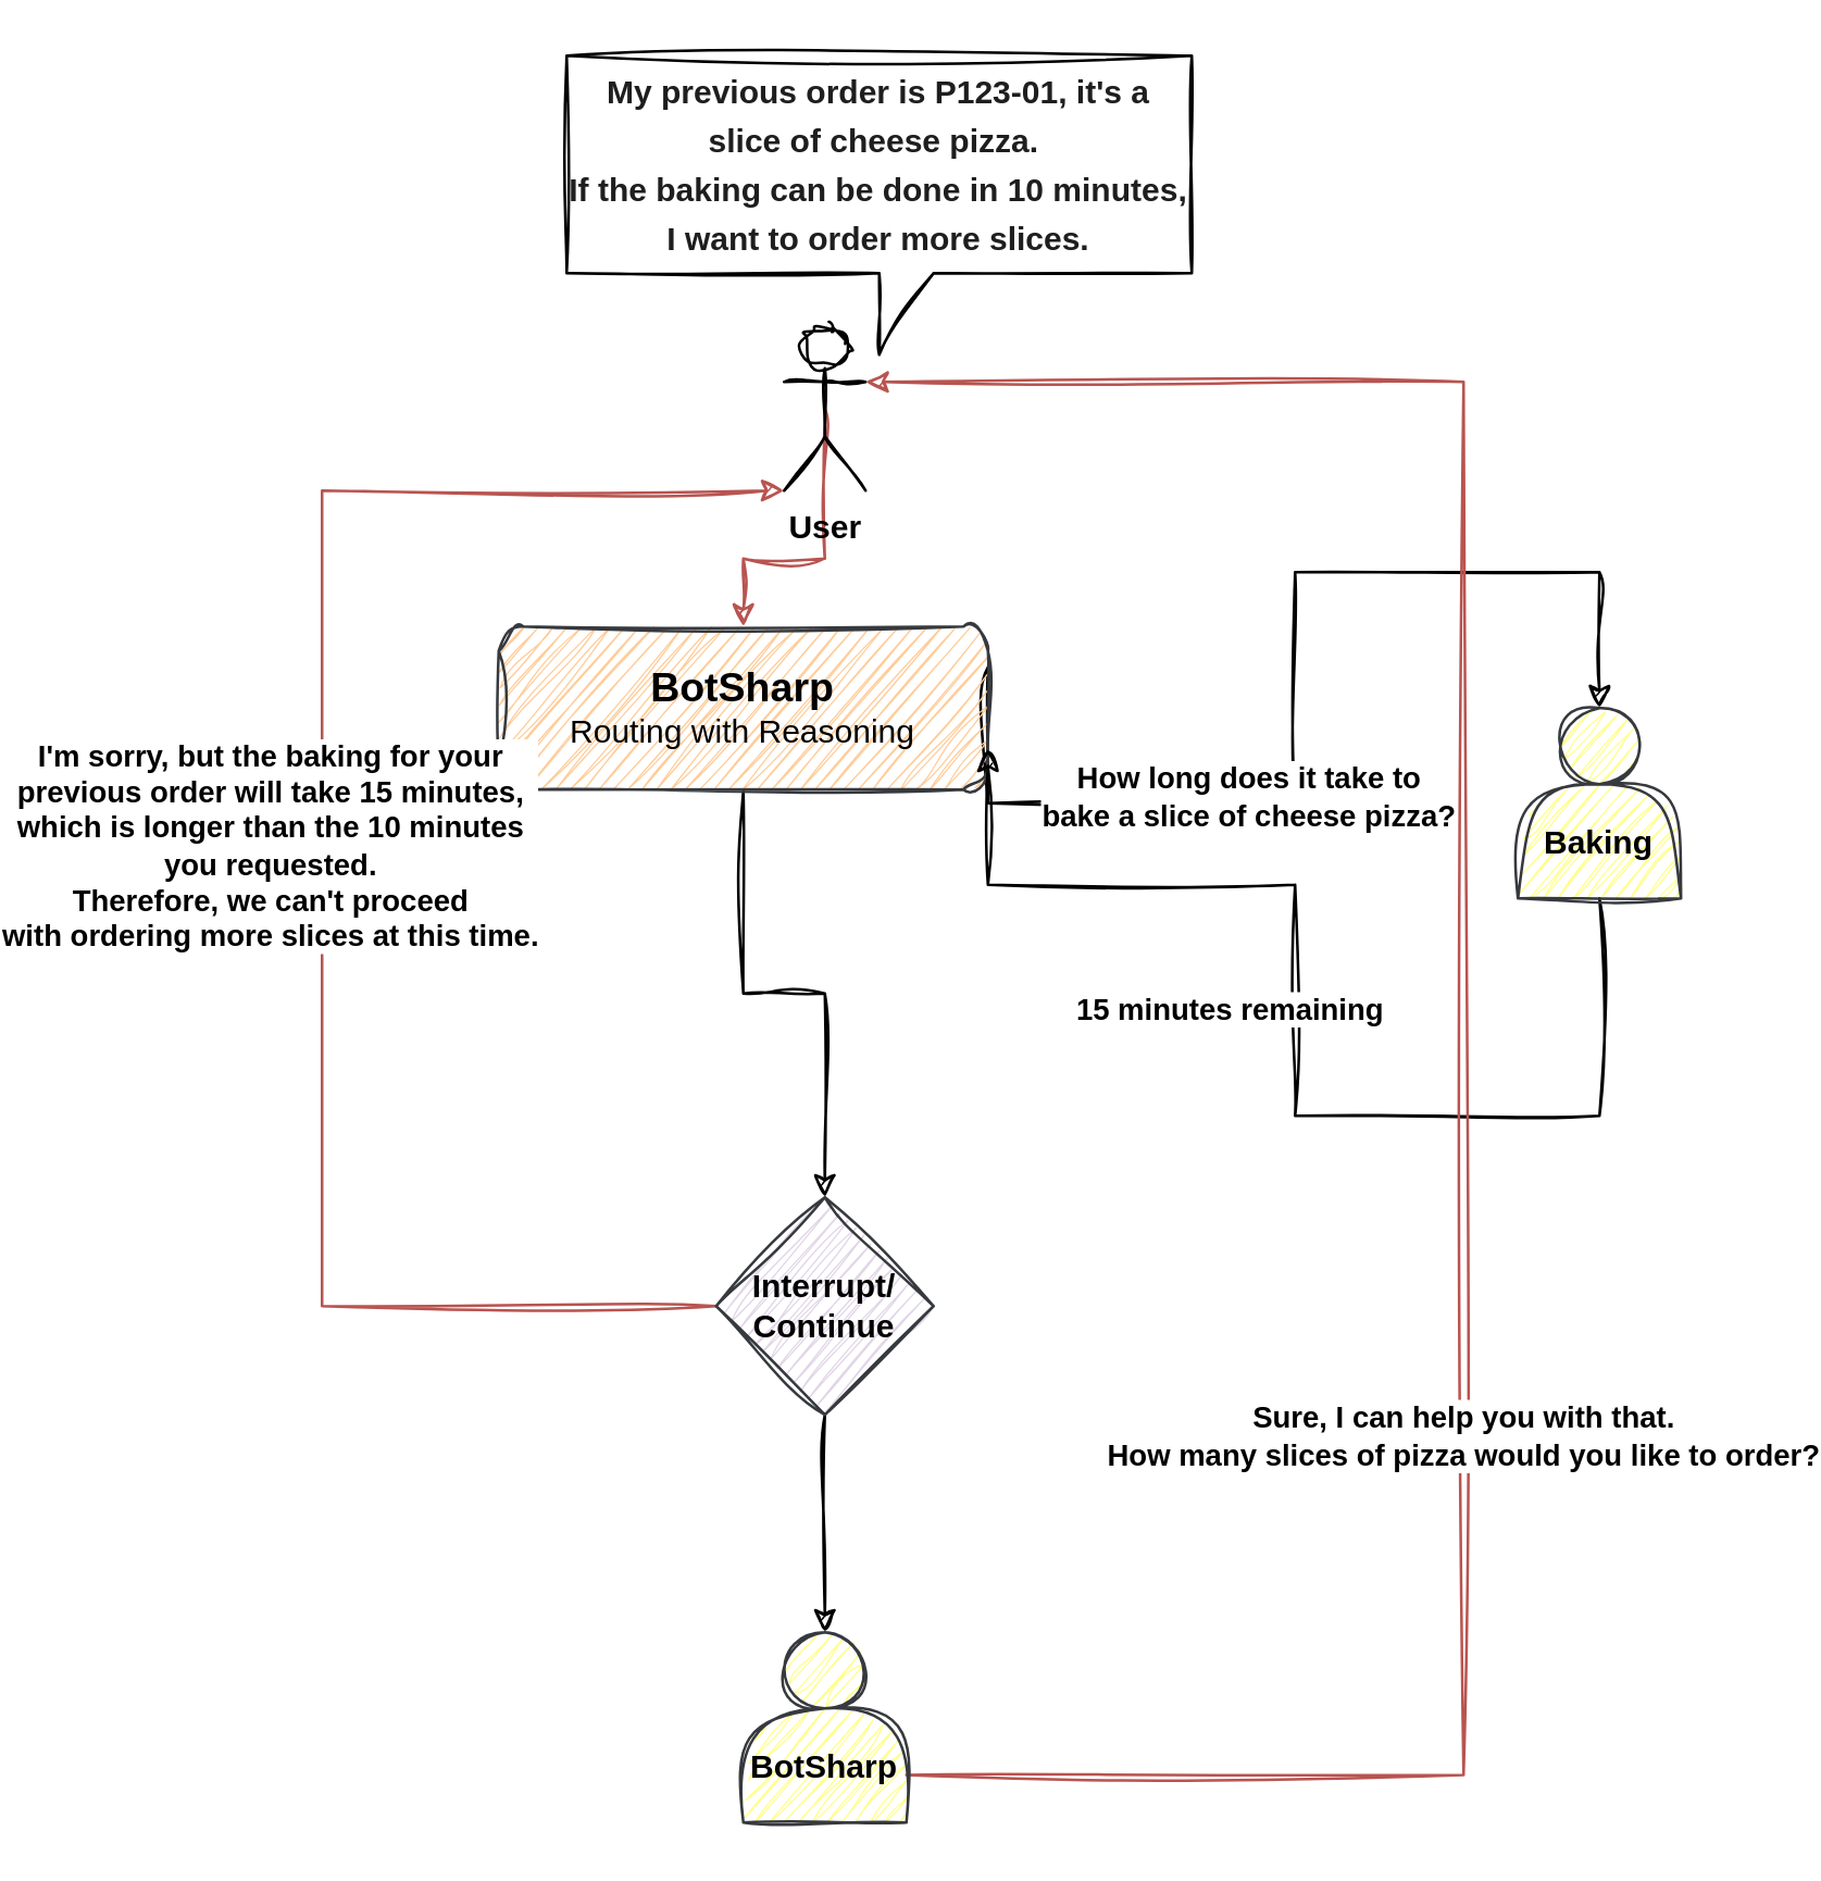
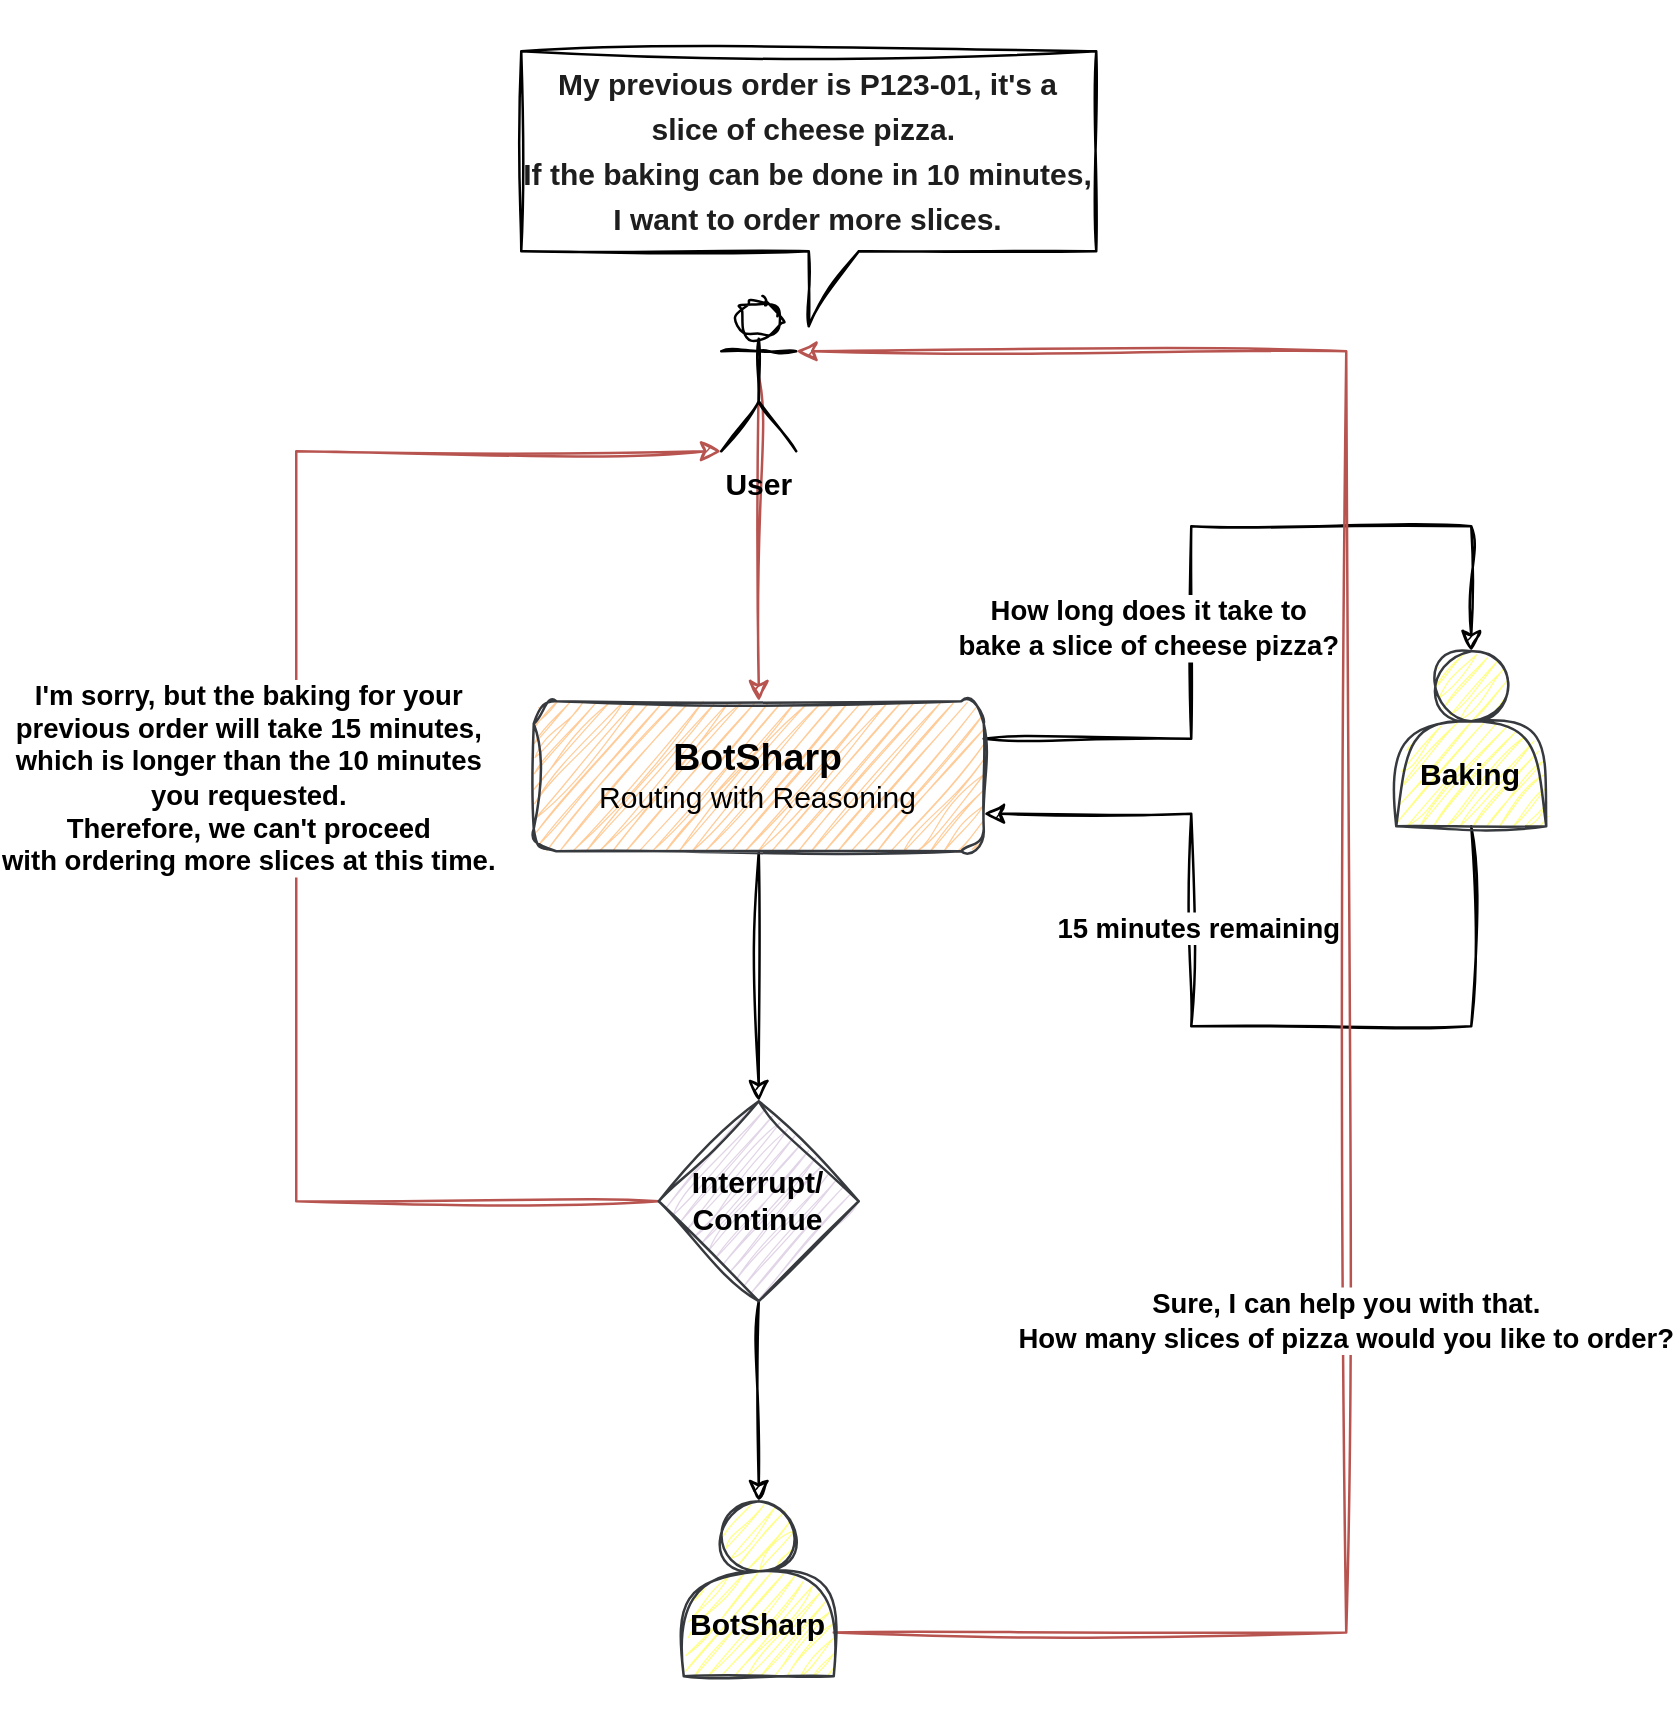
  <mxCell id="0" />
  <mxCell id="1" parent="0" />
  <mxCell id="2" style="edgeStyle=orthogonalEdgeStyle;rounded=0;orthogonalLoop=1;jettySize=auto;html=1;exitX=0.5;exitY=0.5;exitDx=0;exitDy=0;exitPerimeter=0;entryX=0.5;entryY=0;entryDx=0;entryDy=0;fillColor=#f8cecc;gradientColor=#ea6b66;strokeColor=#b85450;sketch=1;curveFitting=1;jiggle=2;" edge="1" parent="1" source="3" target="8"><mxGeometry relative="1" as="geometry" /></mxCell>
  <mxCell id="3" value="&lt;b&gt;User&lt;/b&gt;" style="shape=umlActor;verticalLabelPosition=bottom;verticalAlign=top;html=1;outlineConnect=0;sketch=1;curveFitting=1;jiggle=2;" vertex="1" parent="1"><mxGeometry x="190" y="120" width="30" height="60" as="geometry" /></mxCell>
  <mxCell id="4" value="&lt;div style=&quot;line-height: 18px;&quot;&gt;&lt;font color=&quot;#1e1e1e&quot;&gt;&lt;b&gt;My previous order is P123-01, it's a slice of cheese pizza.&amp;nbsp;&lt;/b&gt;&lt;/font&gt;&lt;/div&gt;&lt;div style=&quot;line-height: 18px;&quot;&gt;&lt;font color=&quot;#1e1e1e&quot;&gt;&lt;b&gt;If the baking can be done in 10 minutes, I want to order more slices.&lt;/b&gt;&lt;/font&gt;&lt;br&gt;&lt;/div&gt;" style="shape=callout;whiteSpace=wrap;html=1;perimeter=calloutPerimeter;sketch=1;curveFitting=1;jiggle=2;" vertex="1" parent="1"><mxGeometry x="110" y="20" width="230" height="110" as="geometry" /></mxCell>
  <mxCell id="5" style="edgeStyle=orthogonalEdgeStyle;rounded=0;orthogonalLoop=1;jettySize=auto;html=1;exitX=1;exitY=0.25;exitDx=0;exitDy=0;entryX=0.5;entryY=0;entryDx=0;entryDy=0;sketch=1;curveFitting=1;jiggle=2;" edge="1" parent="1" source="8" target="11"><mxGeometry relative="1" as="geometry"><Array as="points"><mxPoint x="378" y="295" /><mxPoint x="378" y="210" /><mxPoint x="490" y="210" /></Array></mxGeometry></mxCell>
  <mxCell id="6" value="How long does it take to &lt;br&gt;bake a slice of cheese pizza?" style="edgeLabel;html=1;align=center;verticalAlign=middle;resizable=0;points=[];fontStyle=1" vertex="1" connectable="0" parent="5"><mxGeometry x="-0.053" y="-1" relative="1" as="geometry"><mxPoint x="-19" y="28" as="offset" /></mxGeometry></mxCell>
  <mxCell id="7" style="edgeStyle=orthogonalEdgeStyle;rounded=0;orthogonalLoop=1;jettySize=auto;html=1;exitX=0.5;exitY=1;exitDx=0;exitDy=0;sketch=1;curveFitting=1;jiggle=2;" edge="1" parent="1" source="8" target="15"><mxGeometry relative="1" as="geometry" /></mxCell>
- <mxCell id="8" value="&lt;b&gt;&lt;font style=&quot;font-size: 15px;&quot;&gt;BotSharp&lt;/font&gt;&lt;/b&gt;&lt;br&gt;Routing with Reasoning" style="rounded=1;whiteSpace=wrap;html=1;fillColor=#ffcc99;strokeColor=#36393d;sketch=1;curveFitting=1;jiggle=2;" vertex="1" parent="1"><mxGeometry x="85" y="230" width="180" height="60" as="geometry" /></mxCell>
+ <mxCell id="8" value="&lt;b&gt;&lt;font style=&quot;font-size: 15px;&quot;&gt;BotSharp&lt;/font&gt;&lt;/b&gt;&lt;br&gt;Routing with Reasoning" style="rounded=1;whiteSpace=wrap;html=1;fillColor=#ffcc99;strokeColor=#36393d;sketch=1;curveFitting=1;jiggle=2;" vertex="1" parent="1"><mxGeometry x="115" y="280" width="180" height="60" as="geometry" /></mxCell>
  <mxCell id="9" style="edgeStyle=orthogonalEdgeStyle;rounded=0;orthogonalLoop=1;jettySize=auto;html=1;exitX=0.5;exitY=1;exitDx=0;exitDy=0;entryX=1;entryY=0.75;entryDx=0;entryDy=0;sketch=1;curveFitting=1;jiggle=2;" edge="1" parent="1" source="11" target="8"><mxGeometry relative="1" as="geometry"><Array as="points"><mxPoint x="490" y="410" /><mxPoint x="378" y="410" /><mxPoint x="378" y="325" /></Array></mxGeometry></mxCell>
  <mxCell id="10" value="15 minutes remaining" style="edgeLabel;html=1;align=center;verticalAlign=middle;resizable=0;points=[];fontStyle=1" vertex="1" connectable="0" parent="9"><mxGeometry x="-0.321" relative="1" as="geometry"><mxPoint x="-68" y="-40" as="offset" /></mxGeometry></mxCell>
  <mxCell id="11" value="&lt;b&gt;&lt;br&gt;&lt;br&gt;Baking&lt;br&gt;&lt;/b&gt;" style="shape=actor;whiteSpace=wrap;html=1;fillColor=#ffff88;strokeColor=#36393d;sketch=1;curveFitting=1;jiggle=2;" vertex="1" parent="1"><mxGeometry x="460" y="260" width="60" height="70" as="geometry" /></mxCell>
  <mxCell id="12" style="edgeStyle=orthogonalEdgeStyle;rounded=0;orthogonalLoop=1;jettySize=auto;html=1;exitX=0.5;exitY=1;exitDx=0;exitDy=0;entryX=0.5;entryY=0;entryDx=0;entryDy=0;sketch=1;curveFitting=1;jiggle=2;" edge="1" parent="1" source="15" target="18"><mxGeometry relative="1" as="geometry" /></mxCell>
  <mxCell id="13" style="edgeStyle=orthogonalEdgeStyle;rounded=0;orthogonalLoop=1;jettySize=auto;html=1;exitX=0;exitY=0.5;exitDx=0;exitDy=0;entryX=0;entryY=1;entryDx=0;entryDy=0;entryPerimeter=0;fillColor=#f8cecc;gradientColor=#ea6b66;strokeColor=#b85450;sketch=1;curveFitting=1;jiggle=2;" edge="1" parent="1" source="15" target="3"><mxGeometry relative="1" as="geometry"><Array as="points"><mxPoint x="20" y="480" /><mxPoint x="20" y="180" /></Array></mxGeometry></mxCell>
  <mxCell id="14" value="&lt;b&gt;I'm sorry, but the baking for your &lt;br&gt;previous order&amp;nbsp;will take 15 minutes, &lt;br&gt;which is longer than the 10 minutes &lt;br&gt;you requested. &lt;br&gt;Therefore, we can't proceed &lt;br&gt;with ordering more slices at this time.&lt;/b&gt;" style="edgeLabel;html=1;align=center;verticalAlign=middle;resizable=0;points=[];" vertex="1" connectable="0" parent="13"><mxGeometry x="-0.034" y="-1" relative="1" as="geometry"><mxPoint x="-21" y="-18" as="offset" /></mxGeometry></mxCell>
  <mxCell id="15" value="&lt;b&gt;Interrupt/&lt;br&gt;Continue&lt;/b&gt;" style="rhombus;whiteSpace=wrap;html=1;fillColor=#e1d5e7;strokeColor=#36393d;sketch=1;curveFitting=1;jiggle=2;" vertex="1" parent="1"><mxGeometry x="165" y="440" width="80" height="80" as="geometry" /></mxCell>
  <mxCell id="16" style="edgeStyle=orthogonalEdgeStyle;rounded=0;orthogonalLoop=1;jettySize=auto;html=1;exitX=1;exitY=0.75;exitDx=0;exitDy=0;fillColor=#f8cecc;gradientColor=#ea6b66;strokeColor=#b85450;entryX=1;entryY=0.333;entryDx=0;entryDy=0;entryPerimeter=0;sketch=1;curveFitting=1;jiggle=2;" edge="1" parent="1" source="18" target="3"><mxGeometry relative="1" as="geometry"><mxPoint x="230" y="140" as="targetPoint" /><Array as="points"><mxPoint x="440" y="653" /><mxPoint x="440" y="140" /></Array></mxGeometry></mxCell>
  <mxCell id="17" value="Sure, I can help you with that. &lt;br&gt;How many slices of pizza would you like to order?" style="edgeLabel;html=1;align=center;verticalAlign=middle;resizable=0;points=[];fontStyle=1" vertex="1" connectable="0" parent="16"><mxGeometry x="-0.293" y="1" relative="1" as="geometry"><mxPoint y="1" as="offset" /></mxGeometry></mxCell>
  <mxCell id="18" value="&lt;b&gt;&lt;br&gt;&lt;br&gt;BotSharp&lt;/b&gt;" style="shape=actor;whiteSpace=wrap;html=1;fillColor=#ffff88;strokeColor=#36393d;sketch=1;curveFitting=1;jiggle=2;" vertex="1" parent="1"><mxGeometry x="175" y="600" width="60" height="70" as="geometry" /></mxCell>
